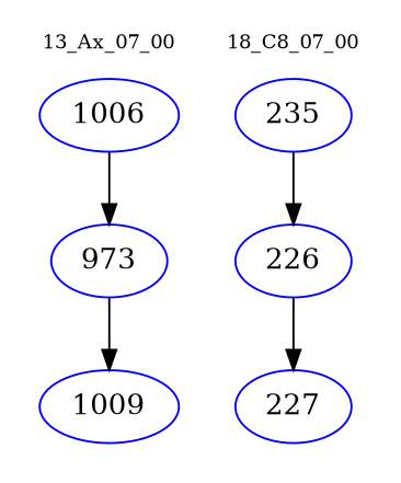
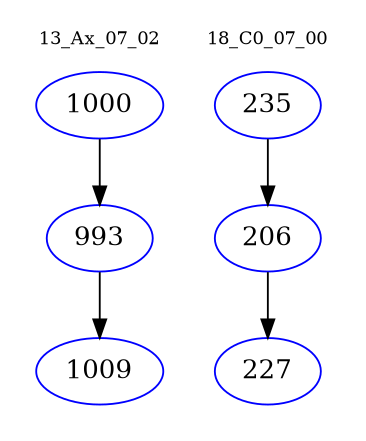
  digraph {
    node [color=blue]
    edge [color=black]
-   n1 [label=1006]
-   n2 [label=973]
+   n1 [label=1000]
+   n2 [label=993]
    n3 [label=1009]
    n4 [label=235]
-   n5 [label=226]
+   n5 [label=206]
    n6 [label=227]
    subgraph cluster_1 {
      color=white
      fontsize=10
-     label="13_Ax_07_00"
+     label="13_Ax_07_02"
      n1
      n2
      n3
    }
    subgraph cluster_2 {
      color=white
      fontsize=10
-     label="18_C8_07_00"
+     label="18_C0_07_00"
      n4
      n5
      n6
    }
    n1 -> n2
    n2 -> n3
    n4 -> n5
    n5 -> n6
  }
